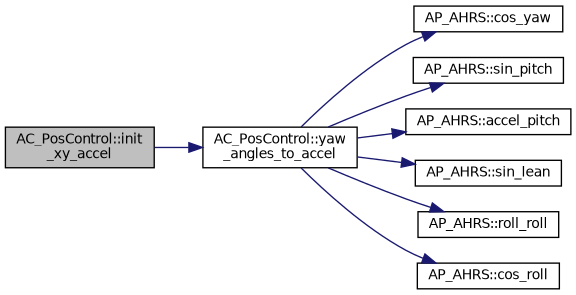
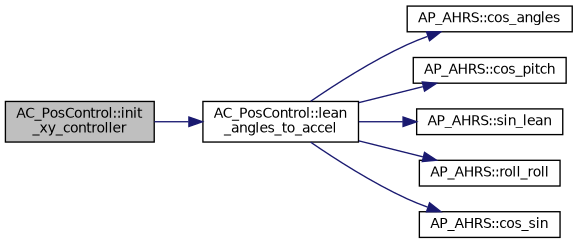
  digraph {
    rankdir=LR
    node [color=black fillcolor=white fontname=Helvetica fontsize=10 shape=record style=filled]
    edge [color=midnightblue fontname=Helvetica fontsize=10 labelfontname=Helvetica labelfontsize=10 style=solid]
-   n1 [fillcolor=grey75 fontcolor=black height=0.2 label="AC_PosControl::init\l_xy_accel" width=0.4]
-   n2 [height=0.2 label="AC_PosControl::yaw\l_angles_to_accel" width=0.4]
-   n3 [height=0.2 label="AP_AHRS::cos_yaw" width=0.4]
-   n4 [height=0.2 label="AP_AHRS::sin_pitch" width=0.4]
-   n5 [height=0.2 label="AP_AHRS::accel_pitch" width=0.4]
+   n1 [fillcolor=grey75 fontcolor=black height=0.2 label="AC_PosControl::init\l_xy_controller" width=0.4]
+   n2 [height=0.2 label="AC_PosControl::lean\l_angles_to_accel" width=0.4]
+   n3 [height=0.2 label="AP_AHRS::cos_angles" width=0.4]
+   n5 [height=0.2 label="AP_AHRS::cos_pitch" width=0.4]
    n6 [height=0.2 label="AP_AHRS::sin_lean" width=0.4]
    n7 [height=0.2 label="AP_AHRS::roll_roll" width=0.4]
-   n8 [height=0.2 label="AP_AHRS::cos_roll" width=0.4]
+   n8 [height=0.2 label="AP_AHRS::cos_sin" width=0.4]
    n1 -> n2
    n2 -> n3
-   n2 -> n4
    n2 -> n5
    n2 -> n6
    n2 -> n7
    n2 -> n8
  }
